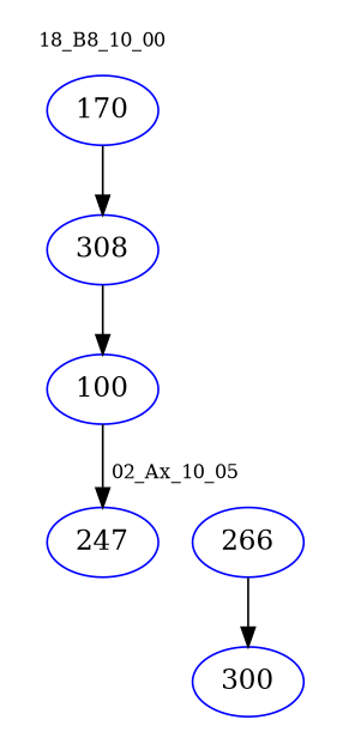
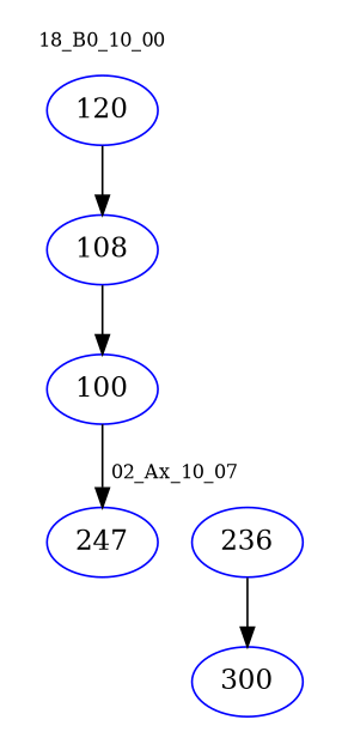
  digraph {
    node [color=blue]
    edge [color=black]
-   n1 [label=266]
+   n1 [label=236]
    n2 [label=300]
    n3 [label=247]
-   n4 [label=308]
+   n4 [label=108]
    n5 [label=100]
-   n6 [label=170]
+   n6 [label=120]
    subgraph cluster_1 {
      color=white
      fontsize=10
-     label="02_Ax_10_05"
+     label="02_Ax_10_07"
      n1
      n2
      n3
    }
    subgraph cluster_2 {
      color=white
      fontsize=10
-     label="18_B8_10_00"
+     label="18_B0_10_00"
      n4
      n5
      n6
    }
    n1 -> n2
    n4 -> n5
    n5 -> n3
    n6 -> n4
  }
